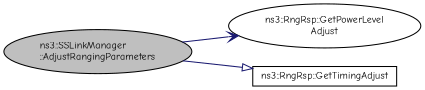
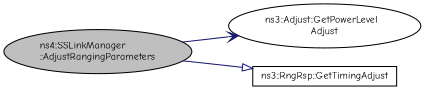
  digraph {
    fontname="Comic Neue"
    rankdir=LR
    node [color=black fillcolor=white fontname="Comic Neue" fontsize=10 shape=ellipse style=filled]
    edge [color=midnightblue fontname="Comic Neue" fontsize=10 labelfontname=Helvetica labelfontsize=10 style=solid]
-   n1 [fillcolor=grey75 fontcolor=black height=0.2 label="ns3::SSLinkManager\l::AdjustRangingParameters" width=0.4]
-   n2 [height=0.2 label="ns3::RngRsp::GetPowerLevel\lAdjust" width=0.4]
+   n1 [fillcolor=grey75 fontcolor=black height=0.2 label="ns4::SSLinkManager\l::AdjustRangingParameters" width=0.4]
+   n2 [height=0.2 label="ns3::Adjust::GetPowerLevel\lAdjust" width=0.4]
    n3 [height=0.2 label="ns3::RngRsp::GetTimingAdjust" shape=box width=0.4]
    n1 -> n2 [arrowhead=vee]
    n1 -> n3 [arrowhead=onormal]
  }
